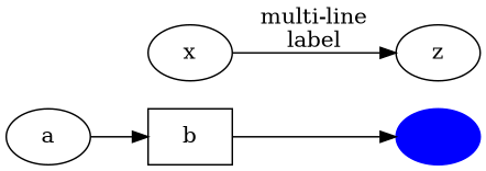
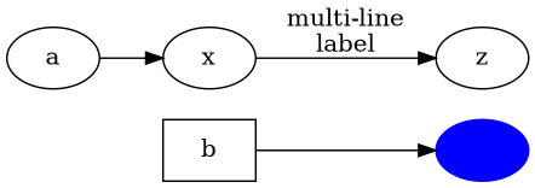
  digraph {
    rankdir=LR
    b [shape=box]
    x
    n3 [color=blue fontcolor=red fontname="Palatino-Italic" fontsize=340282366920938463463374607431768211456 label="hello\nworld" style=filled]
    z
    a
    subgraph sub_1 {
      rank=same
      b
      x
    }
    b -> n3
    x -> z [label="multi-line\nlabel"]
-   a -> b
+   a -> x
  }
